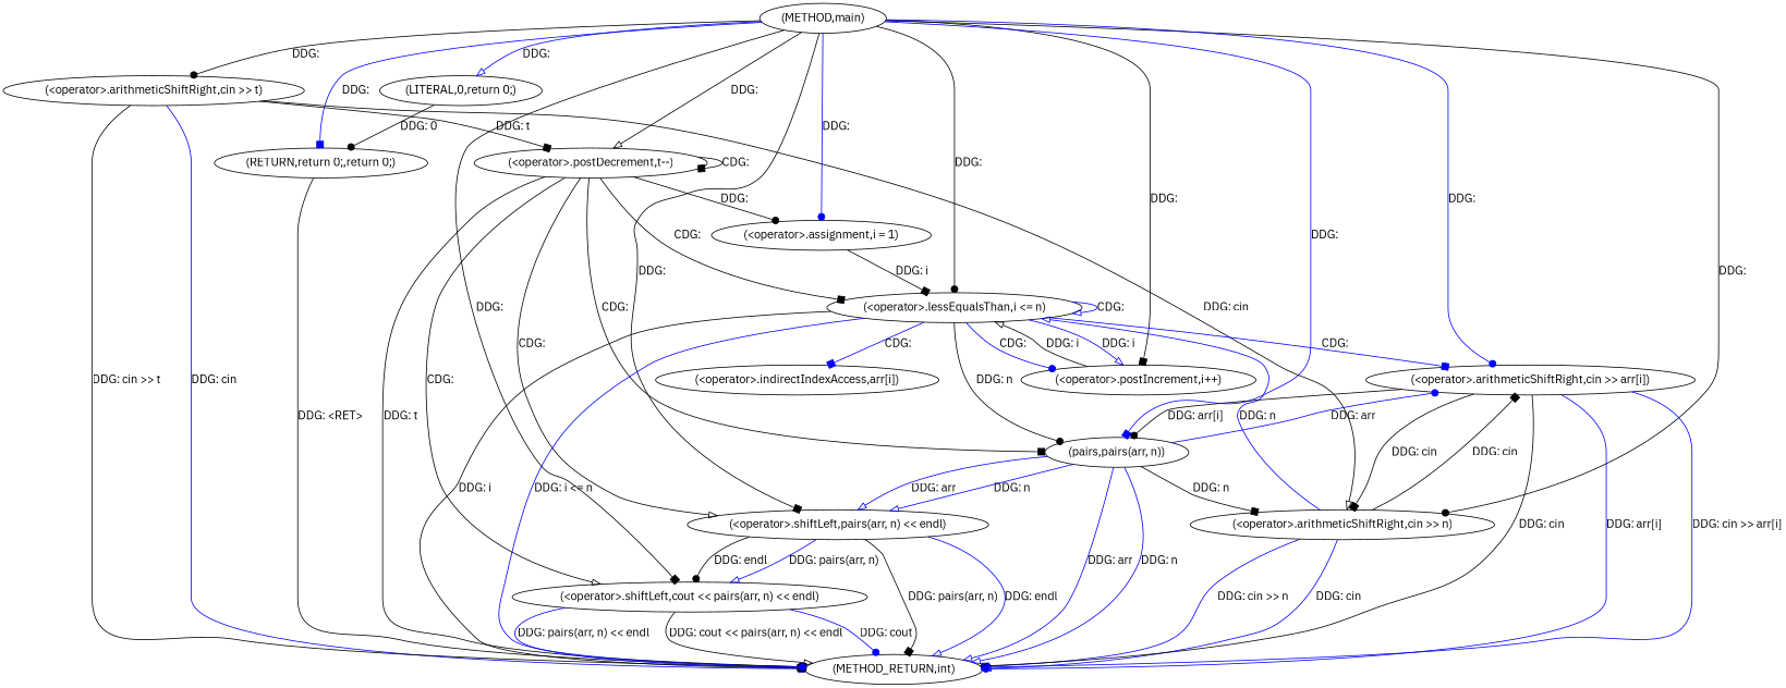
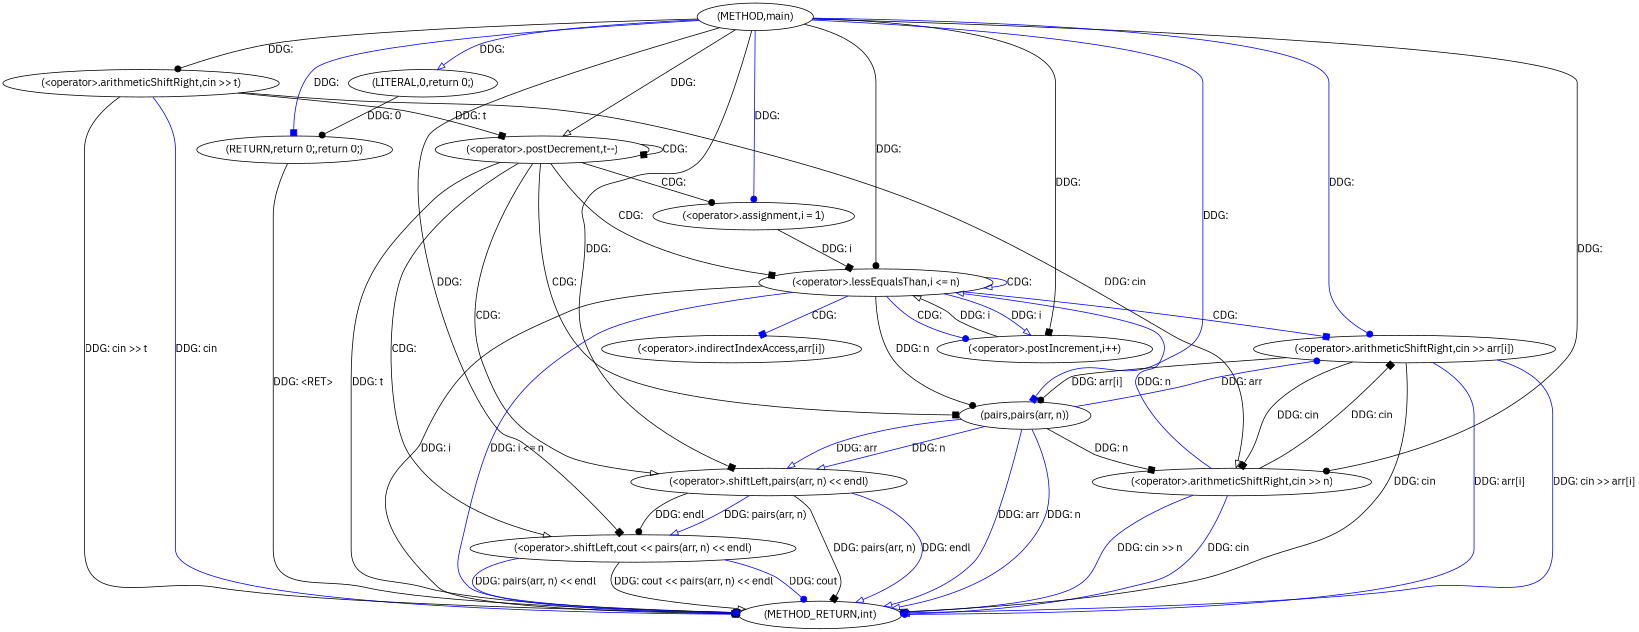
  digraph {
    fontname="IBM Plex Sans"
    node [fontname="IBM Plex Sans"]
    edge [arrowhead=box color=black fontname="IBM Plex Sans"]
    n1 [label="(METHOD,main)"]
    n2 [label="(<operator>.arithmeticShiftRight,cin >> t)"]
    n3 [label="(RETURN,return 0;,return 0;)"]
    n4 [label="(<operator>.postDecrement,t--)"]
    n5 [label="(LITERAL,0,return 0;)"]
    n6 [label="(<operator>.arithmeticShiftRight,cin >> n)"]
    n7 [label="(<operator>.shiftLeft,cout << pairs(arr, n) << endl)"]
    n8 [label="(<operator>.assignment,i = 1)"]
    n9 [label="(<operator>.lessEqualsThan,i <= n)"]
    n10 [label="(<operator>.postIncrement,i++)"]
    n11 [label="(<operator>.arithmeticShiftRight,cin >> arr[i])"]
    n12 [label="(<operator>.shiftLeft,pairs(arr, n) << endl)"]
    n13 [label="(pairs,pairs(arr, n))"]
    n14 [label="(METHOD_RETURN,int)"]
    n15 [label="(<operator>.indirectIndexAccess,arr[i])"]
    n1 -> n2 [arrowhead=dot label="DDG: "]
    n1 -> n3 [color=blue label="DDG: "]
    n1 -> n4 [arrowhead=onormal label="DDG: "]
    n1 -> n5 [arrowhead=onormal color=blue label="DDG: "]
    n1 -> n6 [arrowhead=dot label="DDG: "]
    n1 -> n7 [label="DDG: "]
    n1 -> n8 [arrowhead=dot color=blue label="DDG: "]
    n1 -> n9 [arrowhead=dot label="DDG: "]
    n1 -> n10 [label="DDG: "]
    n1 -> n11 [arrowhead=dot color=blue label="DDG: "]
    n1 -> n12 [label="DDG: "]
    n1 -> n13 [color=blue label="DDG: "]
    n2 -> n4 [label="DDG: t"]
    n2 -> n6 [arrowhead=onormal label="DDG: cin"]
    n2 -> n14 [color=blue label="DDG: cin"]
    n2 -> n14 [arrowhead=onormal label="DDG: cin >> t"]
    n3 -> n14 [label="DDG: <RET>"]
    n4 -> n4 [label="CDG: "]
    n4 -> n7 [arrowhead=onormal label="CDG: "]
-   n4 -> n8 [arrowhead=dot label="DDG: "]
+   n4 -> n8 [arrowhead=dot label="CDG: "]
    n4 -> n9 [label="CDG: "]
    n4 -> n12 [arrowhead=onormal label="CDG: "]
    n4 -> n13 [label="CDG: "]
    n4 -> n14 [label="DDG: t"]
    n5 -> n3 [arrowhead=dot label="DDG: 0"]
    n6 -> n9 [arrowhead=onormal color=blue label="DDG: n"]
    n6 -> n11 [label="DDG: cin"]
    n6 -> n14 [arrowhead=onormal color=blue label="DDG: cin"]
    n6 -> n14 [color=blue label="DDG: cin >> n"]
    n7 -> n14 [arrowhead=onormal color=blue label="DDG: pairs(arr, n) << endl"]
    n7 -> n14 [arrowhead=onormal label="DDG: cout << pairs(arr, n) << endl"]
    n7 -> n14 [arrowhead=dot color=blue label="DDG: cout"]
    n8 -> n9 [label="DDG: i"]
    n9 -> n9 [arrowhead=onormal color=blue label="CDG: "]
    n9 -> n10 [arrowhead=onormal color=blue label="DDG: i"]
    n9 -> n10 [arrowhead=dot color=blue label="CDG: "]
    n9 -> n11 [color=blue label="CDG: "]
    n9 -> n13 [arrowhead=dot label="DDG: n"]
    n9 -> n14 [label="DDG: i"]
    n9 -> n14 [arrowhead=dot color=blue label="DDG: i <= n"]
    n9 -> n15 [color=blue label="CDG: "]
    n10 -> n9 [arrowhead=onormal label="DDG: i"]
    n11 -> n6 [label="DDG: cin"]
    n11 -> n13 [arrowhead=dot label="DDG: arr[i]"]
    n11 -> n14 [arrowhead=onormal label="DDG: cin"]
    n11 -> n14 [arrowhead=dot color=blue label="DDG: arr[i]"]
    n11 -> n14 [arrowhead=onormal color=blue label="DDG: cin >> arr[i]"]
    n12 -> n7 [arrowhead=dot label="DDG: endl"]
    n12 -> n7 [arrowhead=onormal color=blue label="DDG: pairs(arr, n)"]
    n12 -> n14 [label="DDG: pairs(arr, n)"]
    n12 -> n14 [arrowhead=onormal color=blue label="DDG: endl"]
    n13 -> n6 [label="DDG: n"]
    n13 -> n11 [arrowhead=dot color=blue label="DDG: arr"]
    n13 -> n12 [arrowhead=onormal color=blue label="DDG: n"]
    n13 -> n12 [arrowhead=onormal color=blue label="DDG: arr"]
    n13 -> n14 [arrowhead=onormal color=blue label="DDG: arr"]
    n13 -> n14 [arrowhead=onormal color=blue label="DDG: n"]
  }
